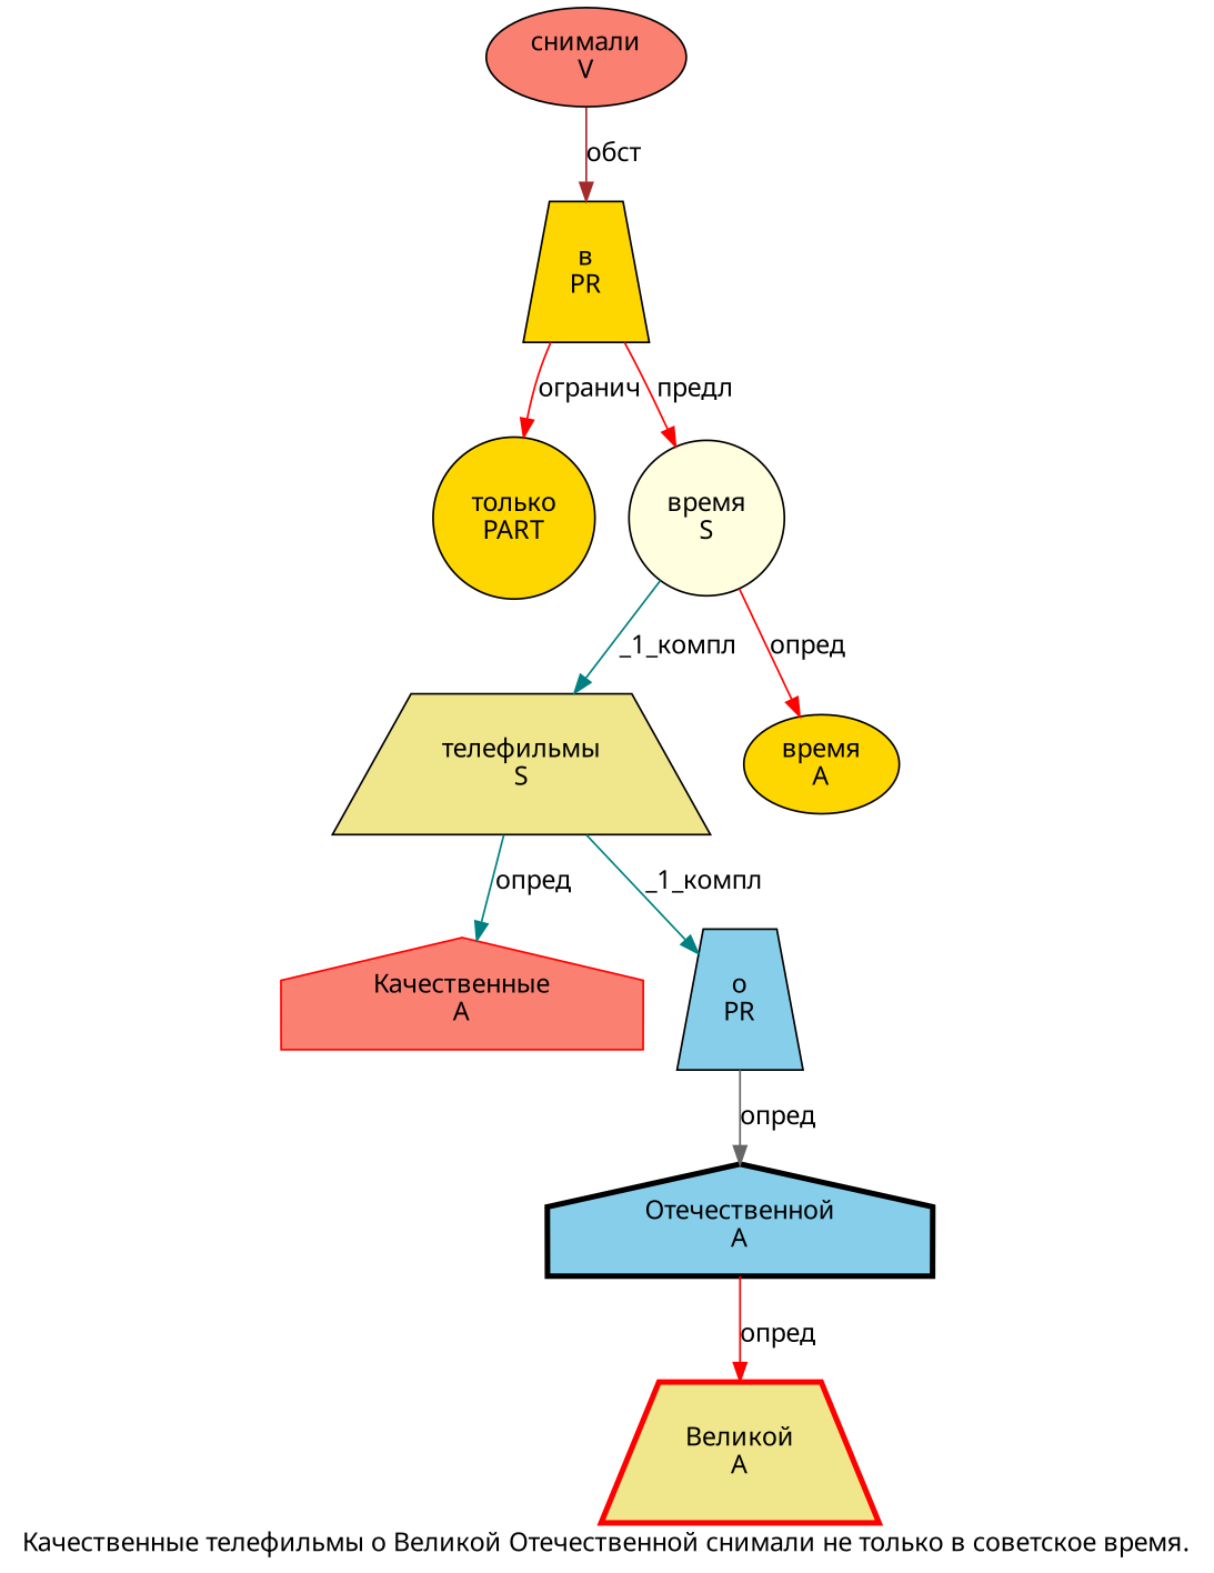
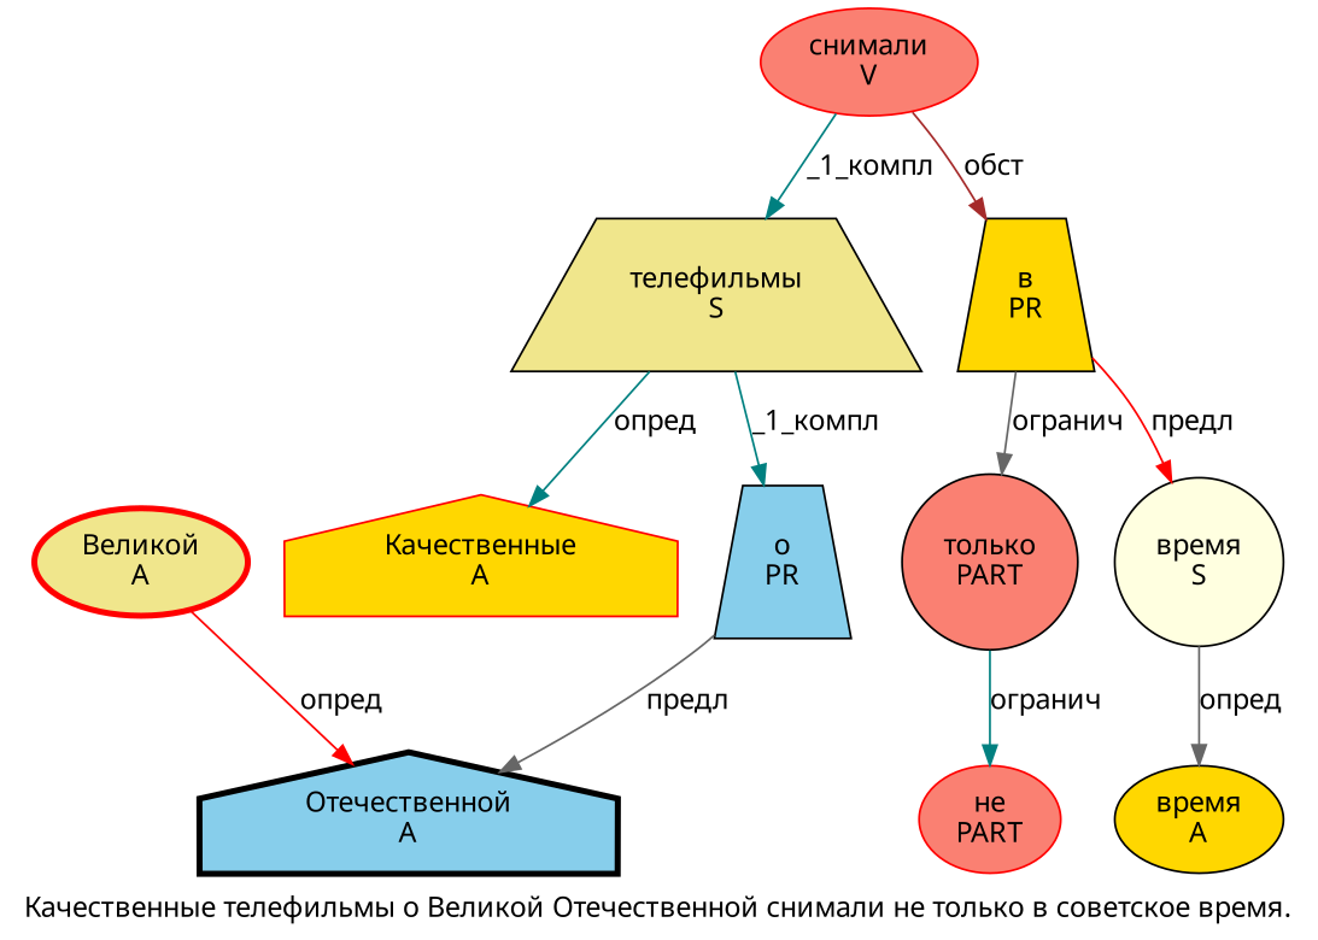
  digraph {
    fontname="Noto Sans"
    label="Качественные телефильмы о Великой Отечественной снимали не только в советское время."
    node [color=black fillcolor=gold fontname="Noto Sans" penwidth=1 shape=ellipse style=filled]
    edge [color=teal fontname="Noto Sans"]
-   n1 [color=red fillcolor=salmon label="Качественные\nA" shape=house]
+   n1 [color=red label="Качественные\nA" shape=house]
    n2 [fillcolor=khaki label="телефильмы\nS" shape=trapezium]
    n3 [fillcolor=skyblue label="о\nPR" shape=trapezium]
    n4 [fillcolor=skyblue label="Отечественной\nA" penwidth=3 shape=house]
-   n5 [color=red fillcolor=khaki label="Великой\nA" penwidth=3 shape=trapezium]
-   n6 [fillcolor=salmon label="снимали\nV"]
+   n5 [color=red fillcolor=khaki label="Великой\nA" penwidth=3]
+   n6 [color=red fillcolor=salmon label="снимали\nV"]
    n7 [label="в\nPR" shape=trapezium]
-   n8 [label="только\nPART" shape=circle]
+   n8 [fillcolor=salmon label="только\nPART" shape=circle]
    n9 [fillcolor=lightyellow label="время\nS" shape=circle]
+   n10 [color=red fillcolor=salmon label="не\nPART"]
    n11 [label="время\nA"]
    n2 -> n1 [label="опред"]
    n2 -> n3 [label="_1_компл"]
-   n3 -> n4 [color=gray40 label="опред"]
-   n4 -> n5 [color=red label="опред"]
-   n9 -> n2 [label="_1_компл"]
+   n3 -> n4 [color=gray40 label="предл"]
+   n5 -> n4 [color=red label="опред"]
+   n6 -> n2 [label="_1_компл"]
    n6 -> n7 [color=brown label="обст"]
-   n7 -> n8 [color=red label="огранич"]
+   n7 -> n8 [color=gray40 label="огранич"]
    n7 -> n9 [color=red label="предл"]
-   n9 -> n11 [color=red label="опред"]
+   n8 -> n10 [label="огранич"]
+   n9 -> n11 [color=gray40 label="опред"]
  }
